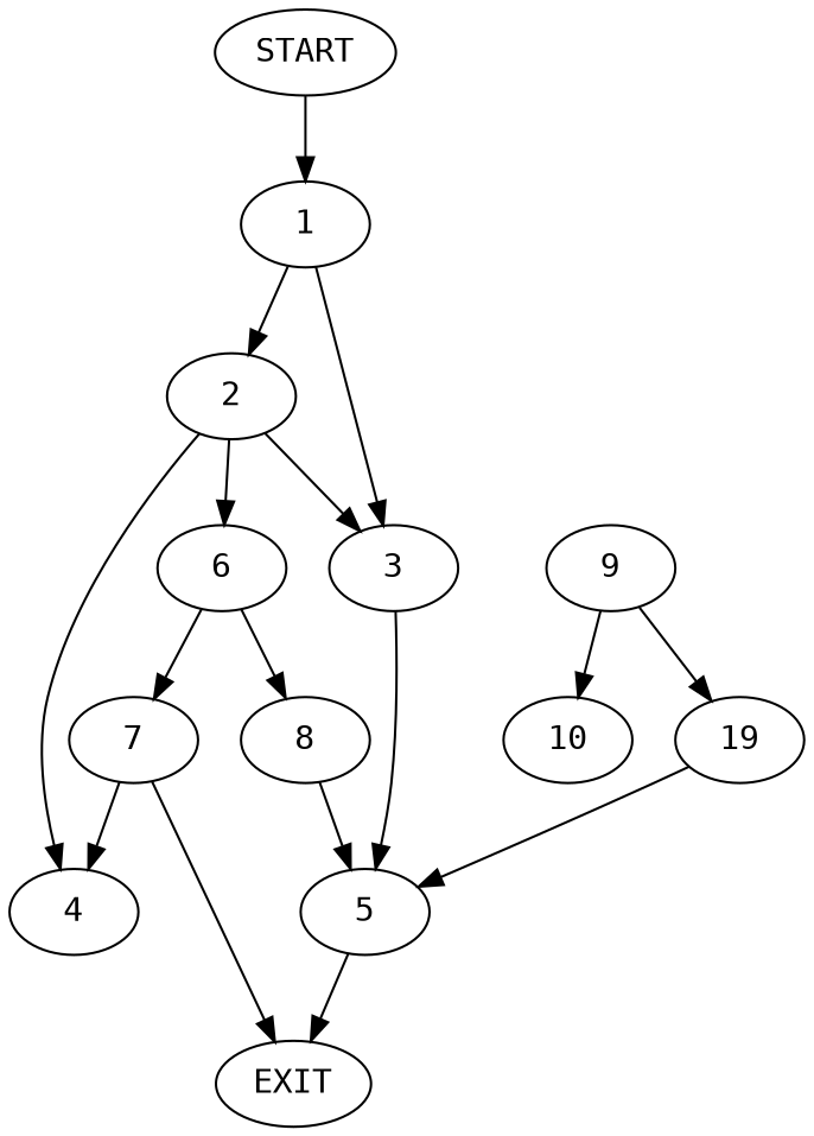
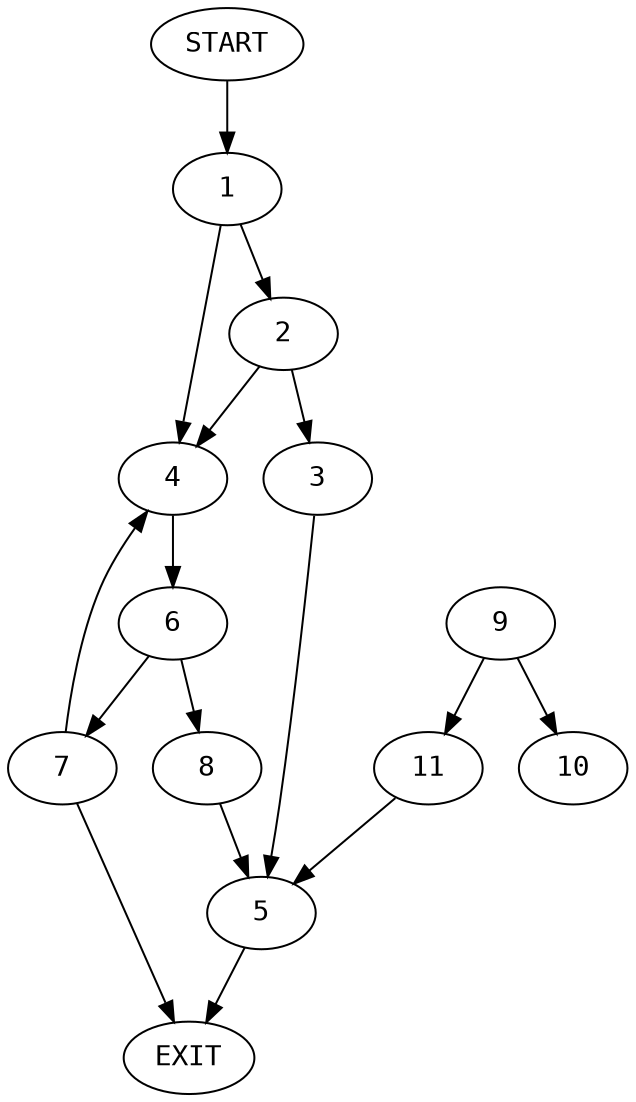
  digraph {
    fontname="DejaVu Sans Mono"
    node [fontname="DejaVu Sans Mono"]
    edge [fontname="DejaVu Sans Mono"]
    n1 [label=START]
    1
    2
    3
    n5 [label=EXIT]
    4
    5
    6
    7
    8
    9
    10
-   11 [label=19]
+   11
    n1 -> 1
    1 -> 2
-   1 -> 3
+   1 -> 4
    2 -> 3
    2 -> 4
    3 -> 5
-   2 -> 6
+   4 -> 6
    5 -> n5
    6 -> 7
    6 -> 8
    7 -> n5
    7 -> 4
    8 -> 5
    9 -> 10
    9 -> 11
    11 -> 5
  }
